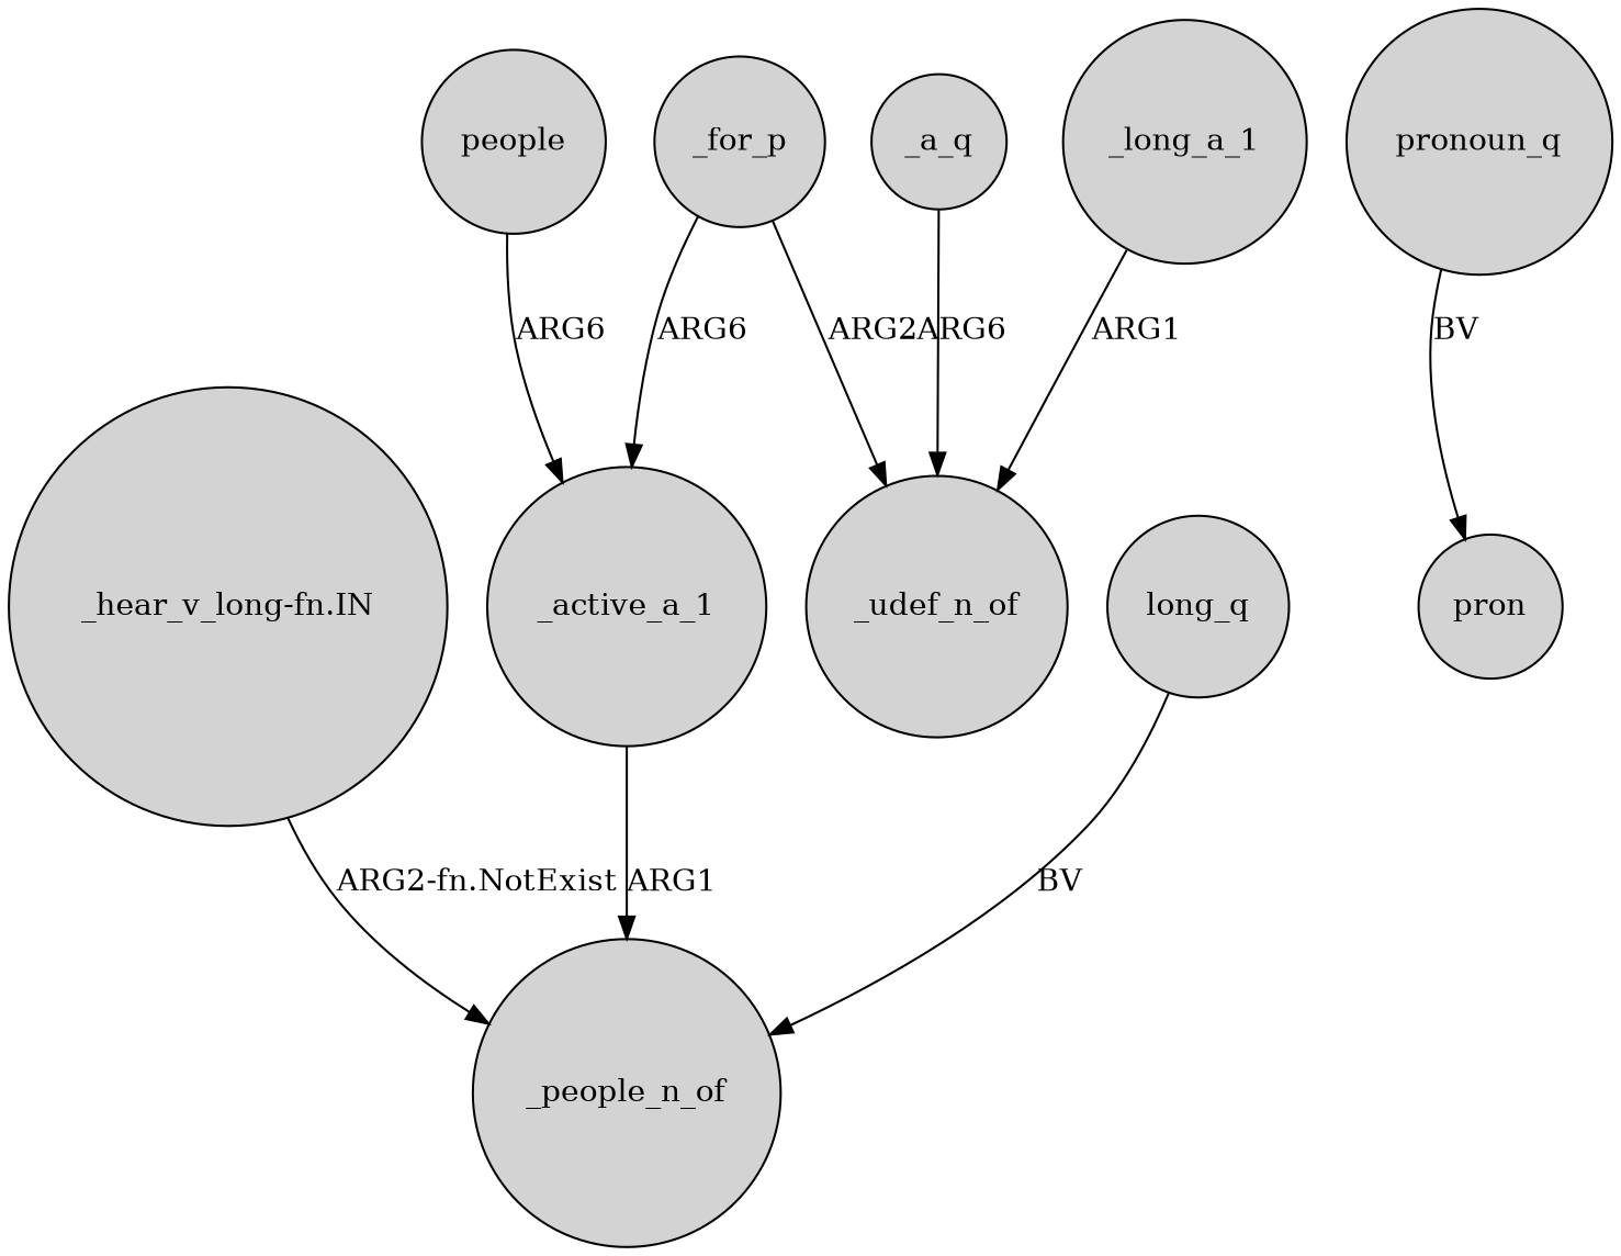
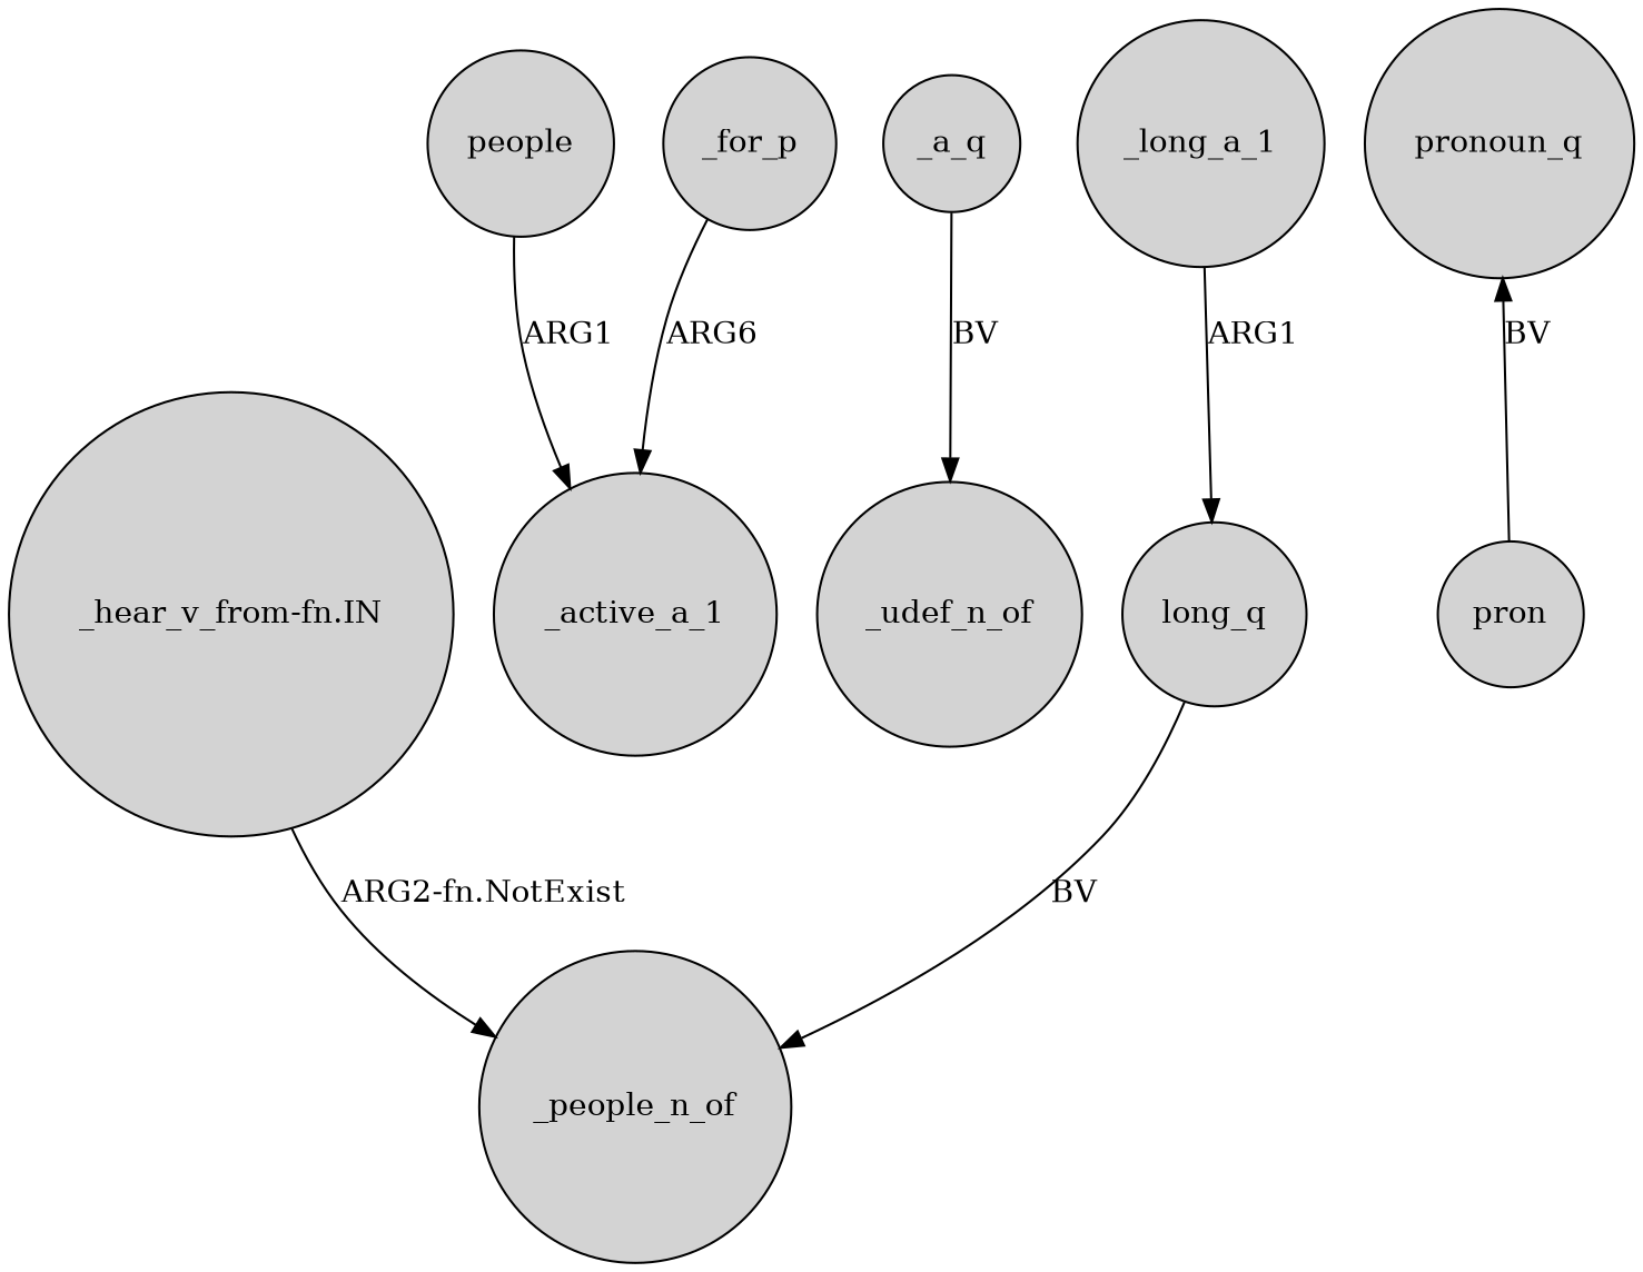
  digraph {
    node [shape=circle style=filled]
-   "_hear_v_from-fn.IN" [label="_hear_v_long-fn.IN"]
+   "_hear_v_from-fn.IN"
    _people_n_of
    n3 [label=_udef_n_of]
    _a_q
    n5 [label=people]
    _active_a_1
    _long_a_1
    pronoun_q
    pron
    _for_p
    n11 [label=long_q]
    "_hear_v_from-fn.IN" -> _people_n_of [label="ARG2-fn.NotExist"]
-   _a_q -> n3 [label=ARG6]
-   n5 -> _active_a_1 [label=ARG6]
-   _active_a_1 -> _people_n_of [label=ARG1]
-   _long_a_1 -> n3 [label=ARG1]
-   pronoun_q -> pron [label=BV]
-   _for_p -> n3 [label=ARG2]
+   _a_q -> n3 [label=BV]
+   n5 -> _active_a_1 [label=ARG1]
+   _long_a_1 -> n11 [label=ARG1]
+   pron -> pronoun_q [label=BV]
    _for_p -> _active_a_1 [label=ARG6]
    n11 -> _people_n_of [label=BV]
  }
